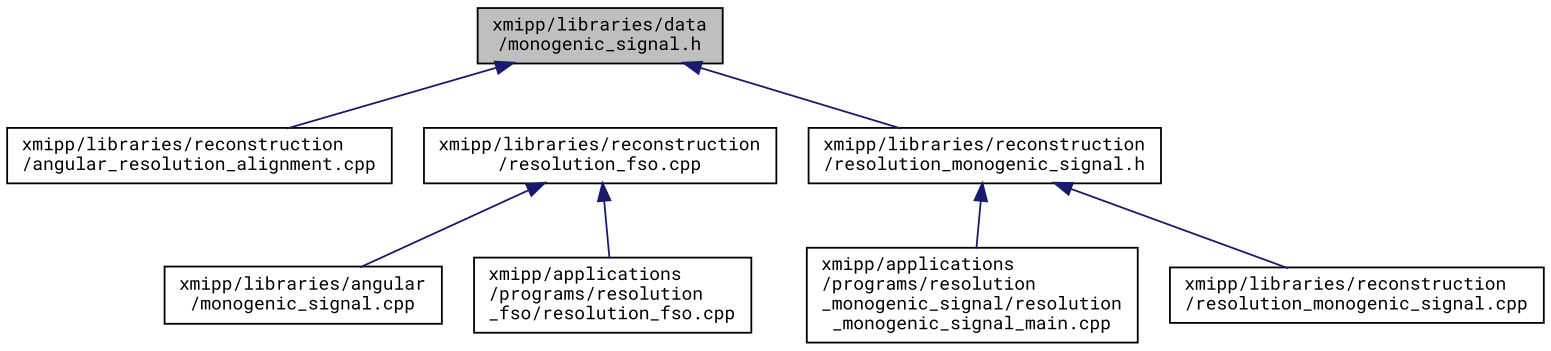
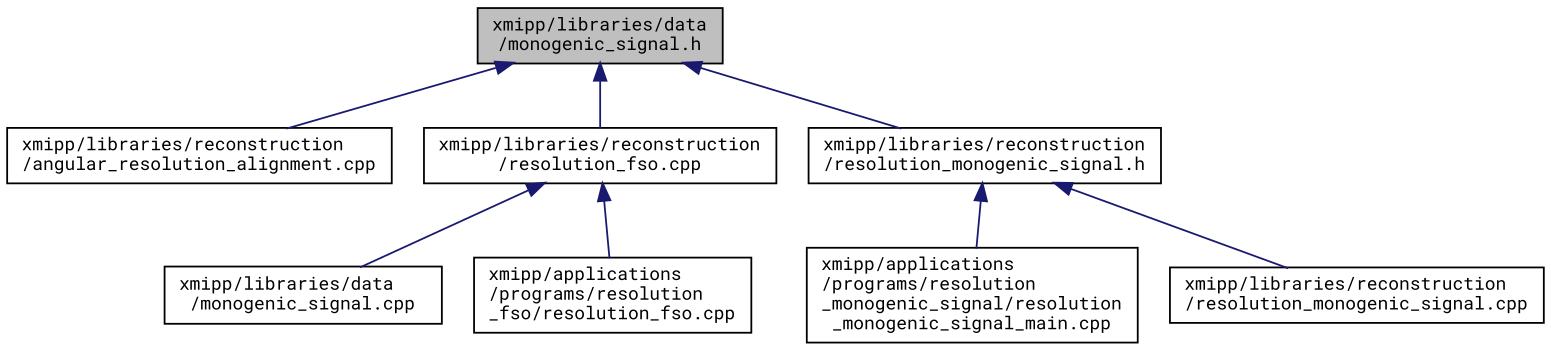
  digraph {
    fontname="Roboto Mono"
    node [color=black fillcolor=white fontname="Roboto Mono" fontsize=10 shape=record style=filled]
    edge [color=midnightblue dir=back fontname="Roboto Mono" fontsize=10 labelfontname=Helvetica labelfontsize=10 style=solid]
    n1 [fillcolor=grey75 fontcolor=black height=0.2 label="xmipp/libraries/data\l/monogenic_signal.h" width=0.4]
    n2 [height=0.2 label="xmipp/libraries/reconstruction\l/angular_resolution_alignment.cpp" width=0.4]
    n3 [height=0.2 label="xmipp/libraries/reconstruction\l/resolution_fso.cpp" width=0.4]
    n4 [height=0.2 label="xmipp/libraries/reconstruction\l/resolution_monogenic_signal.h" width=0.4]
-   n5 [height=0.2 label="xmipp/libraries/angular\l/monogenic_signal.cpp" width=0.4]
+   n5 [height=0.2 label="xmipp/libraries/data\l/monogenic_signal.cpp" width=0.4]
    n6 [height=0.2 label="xmipp/applications\l/programs/resolution\l_fso/resolution_fso.cpp" width=0.4]
    n7 [height=0.2 label="xmipp/applications\l/programs/resolution\l_monogenic_signal/resolution\l_monogenic_signal_main.cpp" width=0.4]
    n8 [height=0.2 label="xmipp/libraries/reconstruction\l/resolution_monogenic_signal.cpp" width=0.4]
    n1 -> n2
+   n1 -> n3
    n1 -> n4
    n3 -> n5
    n3 -> n6
    n4 -> n7
    n4 -> n8
  }
